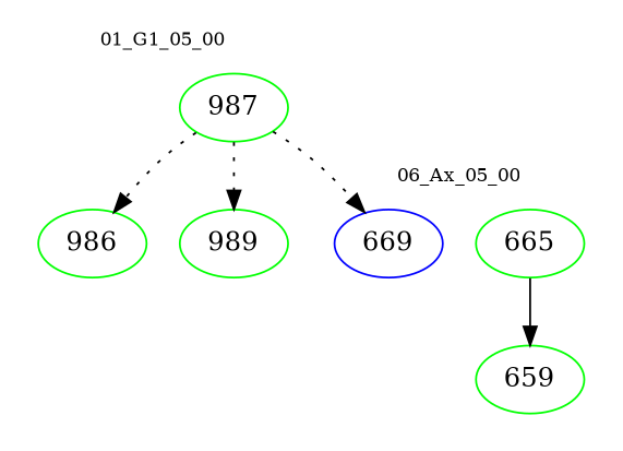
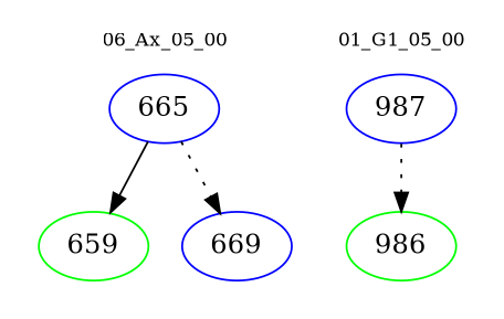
  digraph {
    node [color=blue]
    edge [color=black style=dotted]
-   n1 [color=green label=665]
+   n1 [label=665]
    n2 [color=green label=659]
    n3 [label=669]
-   n4 [color=green label=987]
+   n4 [label=987]
    n5 [color=green label=986]
-   n6 [color=green label=989]
    subgraph cluster_1 {
      color=white
      fontsize=10
      label="06_Ax_05_00"
      n1
      n2
      n3
    }
    subgraph cluster_2 {
      color=white
      fontsize=10
      label="01_G1_05_00"
      n4
      n5
-     n6
    }
    n1 -> n2 [style=solid]
-   n4 -> n3
+   n1 -> n3
    n4 -> n5
-   n4 -> n6
  }
